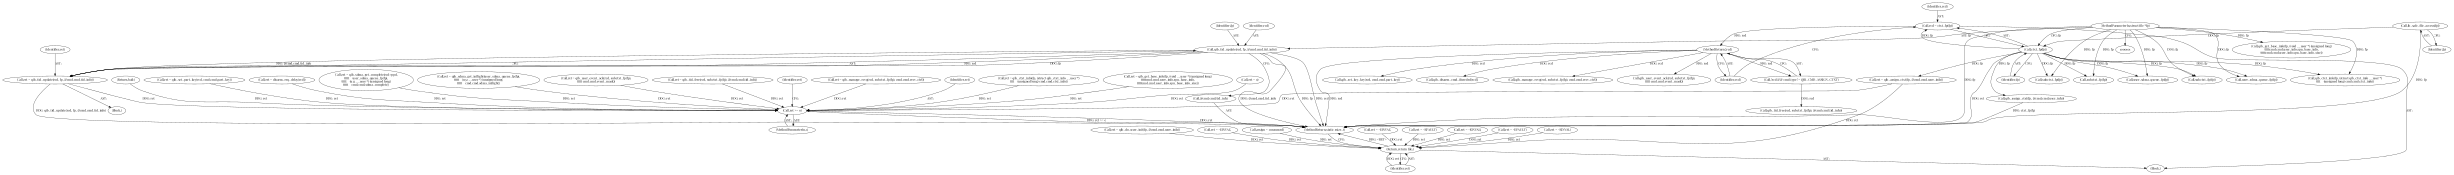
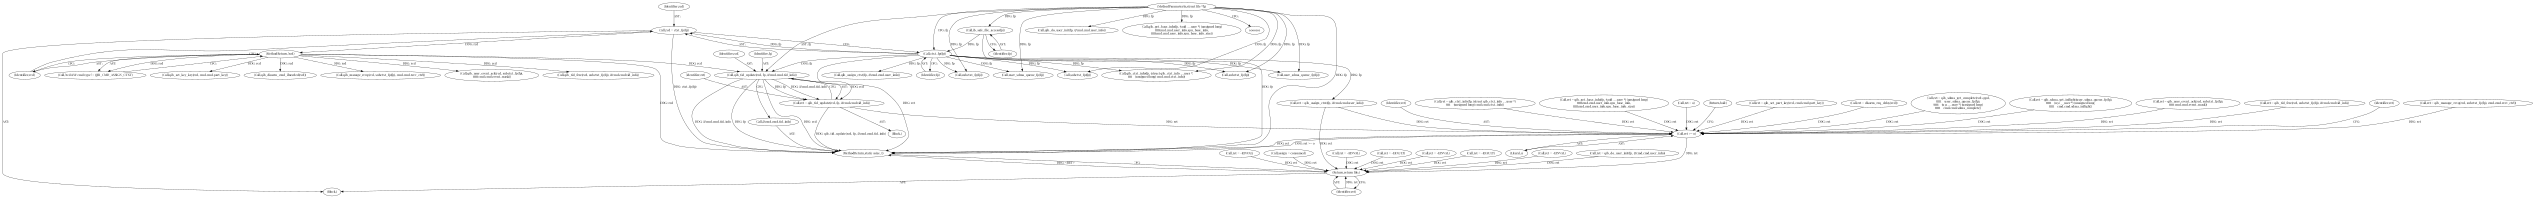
  digraph {
    fontname="Playfair Display"
    node [fontname="Playfair Display"]
    edge [fontname="Playfair Display"]
    n1 [label="(Call,qib_tid_update(rcd, fp, &cmd.cmd.tid_info))"]
    n2 [label="(Call,ret = qib_tid_update(rcd, fp, &cmd.cmd.tid_info))"]
    n3 [label="(Call,&cmd.cmd.tid_info)"]
    n4 [label="(MethodReturn,static ssize_t)"]
    n5 [label="(Call,ret >= 0)"]
    n6 [label="(Block,)"]
    n7 [label="(Return,return file;)"]
    n8 [label="(MethodReturn,!rcd)"]
    n9 [label="(Identifier,rcd)"]
    n10 [label="(Call,!rcd && cmd.type != QIB_CMD_ASSIGN_CTXT)"]
    n11 [label="(Call,qib_set_key_key(rcd, cmd.cmd.part_key))"]
    n12 [label="(Call,qib_disarm_cmd_ifneeded(rcd))"]
    n13 [label="(Call,qib_manage_rcvq(rcd, subctxt_fp(fp), cmd.cmd.recv_ctrl))"]
    n14 [label="(Call,qib_user_event_ack(rcd, subctxt_fp(fp),\n\t\t\t\t\t cmd.cmd.event_mask))"]
    n15 [label="(Call,qib_tid_free(rcd, subctxt_fp(fp), &cmd.cmd.tid_info))"]
    n16 [label="(Call,rcd = ctxt_fp(fp))"]
    n17 [label="(Call,ctxt_fp(fp))"]
    n18 [label="(Block,)"]
    n19 [label="(Identifier,fp)"]
    n20 [label="(Call,user_sdma_queue_fp(fp))"]
    n21 [label="(Call,subctxt_fp(fp))"]
    n22 [label="(Call,subctxt_fp(fp))"]
    n23 [label="(Call,user_sdma_queue_fp(fp))"]
    n24 [label="(Call,qib_assign_ctxt(fp, &cmd.cmd.user_info))"]
    n25 [label="(Call,qib_ctxt_info(fp, (struct qib_ctxt_info __user *)\n\t\t\t\t    (unsigned long) cmd.cmd.ctxt_info))"]
    n26 [label="(Call,subctxt_fp(fp))"]
    n27 [label="(Call,ret = qib_assign_ctxt(fp, &cmd.cmd.user_info))"]
+   n28 [label="(Call,qib_do_user_init(fp, &cmd.cmd.user_info))"]
    n29 [label="(Call,ib_safe_file_access(fp))"]
    n30 [label="(Identifier,fp)"]
    n31 [label="(MethodParameterIn,struct file *fp)"]
    n32 [label="(Call,qib_get_base_info(fp, (void __user *) (unsigned long)\n\t\t\t\t\tcmd.cmd.user_info.spu_base_info,\n\t\t\t\t\tcmd.cmd.user_info.spu_base_info_size))"]
    1000101
-   n34 [label="(MethodParameterIn,0)"]
+   n34 [label="(Literal,0)"]
    n35 [label="(Identifier,ret)"]
    n36 [label="(Identifier,ret)"]
    n37 [label="(Call,ret = qib_manage_rcvq(rcd, subctxt_fp(fp), cmd.cmd.recv_ctrl))"]
    n38 [label="(Identifier,ret)"]
    n39 [label="(Identifier,rcd)"]
    n40 [label="(Identifier,ret)"]
    n41 [label="(Call,ret = qib_ctxt_info(fp, (struct qib_ctxt_info __user *)\n\t\t\t\t    (unsigned long) cmd.cmd.ctxt_info))"]
    n42 [label="(Call,ret = qib_get_base_info(fp, (void __user *) (unsigned long)\n\t\t\t\t\tcmd.cmd.user_info.spu_base_info,\n\t\t\t\t\tcmd.cmd.user_info.spu_base_info_size))"]
    n43 [label="(Call,ret = -EINVAL)"]
    n44 [label="(Call,ret = 0)"]
    n45 [label="(Call,ret = qib_do_user_init(fp, &cmd.cmd.user_info))"]
    n46 [label="(Call,ret = -EINVAL)"]
    n47 [label="(Call,assign = consumed)"]
    n48 [label="(Identifier,fp)"]
    n49 [label="(Call,ret = -EINVAL)"]
    n50 [label="(Call,ret = -EFAULT)"]
    n51 [label="(Return,bail:)"]
    n52 [label="(Identifier,rcd)"]
    n53 [label="(Call,ret = -EINVAL)"]
    n54 [label="(Call,ret = -EFAULT)"]
    n55 [label="(Call,ret = qib_set_part_key(rcd, cmd.cmd.part_key))"]
    n56 [label="(Call,ret = disarm_req_delay(rcd))"]
    n57 [label="(Call,ret = qib_sdma_get_complete(rcd->ppd,\n\t\t\t\t\t    user_sdma_queue_fp(fp),\n\t\t\t\t\t    (u32 __user *) (unsigned long)\n\t\t\t\t\t    cmd.cmd.sdma_complete))"]
    n58 [label="(Call,ret = qib_sdma_get_inflight(user_sdma_queue_fp(fp),\n\t\t\t\t\t    (u32 __user *) (unsigned long)\n\t\t\t\t\t    cmd.cmd.sdma_inflight))"]
    n59 [label="(Call,ret = qib_user_event_ack(rcd, subctxt_fp(fp),\n\t\t\t\t\t cmd.cmd.event_mask))"]
    n60 [label="(Call,ret = qib_tid_free(rcd, subctxt_fp(fp), &cmd.cmd.tid_info))"]
    n1 -> n2 [label="AST: "]
    n1 -> n2 [label="DDG: rcd"]
    n1 -> n2 [label="DDG: fp"]
    n1 -> n2 [label="DDG: &cmd.cmd.tid_info"]
    n1 -> n3 [label="CFG: "]
    n1 -> n4 [label="DDG: rcd"]
    n1 -> n4 [label="DDG: &cmd.cmd.tid_info"]
    n1 -> n4 [label="DDG: fp"]
    n2 -> n1 [label="CFG: "]
    n2 -> n4 [label="DDG: qib_tid_update(rcd, fp, &cmd.cmd.tid_info)"]
    n2 -> n5 [label="DDG: ret"]
    n2 -> n6 [label="AST: "]
    n3 -> n4 [label="AST: "]
    n4 -> n7 [label="CFG: "]
    n5 -> n4 [label="DDG: ret >= 0"]
    n5 -> n4 [label="DDG: ret"]
+   n5 -> n7 [label="DDG: ret"]
    n5 -> n34 [label="AST: "]
    n7 -> n4 [label="DDG: <RET>"]
    n7 -> n18 [label="AST: "]
    n7 -> n35 [label="CFG: "]
+   n8 -> n1 [label="DDG: rcd"]
    n8 -> n4 [label="DDG: rcd"]
    n8 -> n9 [label="CFG: "]
    n8 -> n10 [label="AST: "]
    n8 -> n10 [label="DDG: rcd"]
    n8 -> n11 [label="DDG: rcd"]
    n8 -> n12 [label="DDG: rcd"]
    n8 -> n13 [label="DDG: rcd"]
    n8 -> n14 [label="DDG: rcd"]
-   n10 -> n15 [label="DDG: rcd"]
+   n8 -> n15 [label="DDG: rcd"]
    n9 -> n8 [label="AST: "]
    n9 -> n16 [label="CFG: "]
    n10 -> n8 [label="CFG: "]
-   n24 -> n4 [label="DDG: ctxt_fp(fp)"]
+   n16 -> n4 [label="DDG: ctxt_fp(fp)"]
    n16 -> n8 [label="DDG: rcd"]
    n16 -> n17 [label="CFG: "]
    n16 -> n18 [label="AST: "]
+   n17 -> n1 [label="DDG: fp"]
    n17 -> n4 [label="DDG: ret"]
    n17 -> n16 [label="AST: "]
    n17 -> n16 [label="DDG: fp"]
    n17 -> n19 [label="CFG: "]
    n17 -> n20 [label="DDG: fp"]
    n17 -> n21 [label="DDG: fp"]
    n17 -> n22 [label="DDG: fp"]
    n17 -> n23 [label="DDG: fp"]
    n17 -> n24 [label="DDG: fp"]
    n17 -> n25 [label="DDG: fp"]
    n17 -> n26 [label="DDG: fp"]
    n17 -> n27 [label="DDG: fp"]
    n19 -> n17 [label="AST: "]
    n27 -> n5 [label="DDG: ret"]
    n27 -> n7 [label="DDG: ret"]
    n29 -> n4 [label="DDG: fp"]
    n29 -> n17 [label="DDG: fp"]
    n29 -> n30 [label="CFG: "]
    n30 -> n29 [label="AST: "]
    n31 -> n1 [label="AST: fp"]
    n31 -> n4 [label="DDG: fp"]
    n31 -> n17 [label="CFG: fp"]
    n31 -> n20 [label="DDG: fp"]
    n31 -> n21 [label="DDG: fp"]
    n31 -> n22 [label="DDG: fp"]
    n31 -> n23 [label="DDG: fp"]
    n31 -> n25 [label="DDG: fp"]
    n31 -> n26 [label="DDG: fp"]
+   n31 -> n28 [label="DDG: fp"]
+   n31 -> n29 [label="DDG: fp"]
    n31 -> n32 [label="DDG: fp"]
    n31 -> 1000101 [label="CFG: "]
    n34 -> n5 [label="AST: "]
    n35 -> n7 [label="AST: "]
    n35 -> n7 [label="DDG: ret"]
    n36 -> n5 [label="CFG: "]
    n37 -> n5 [label="DDG: ret"]
    n38 -> n5 [label="AST: "]
    n39 -> n1 [label="AST: "]
    n40 -> n2 [label="AST: "]
    n41 -> n5 [label="DDG: ret"]
    n42 -> n5 [label="DDG: ret"]
    n43 -> n7 [label="DDG: ret"]
    n44 -> n5 [label="DDG: ret"]
    n45 -> n7 [label="DDG: ret"]
    n46 -> n7 [label="DDG: ret"]
    n47 -> n7 [label="DDG: ret"]
    n48 -> n1 [label="AST: "]
    n49 -> n7 [label="DDG: ret"]
    n50 -> n7 [label="DDG: ret"]
-   n51 -> n5 [label="DDG: ret"]
+   n51 -> n5 [label="CFG: "]
    n52 -> n16 [label="AST: "]
    n53 -> n7 [label="DDG: ret"]
    n54 -> n7 [label="DDG: ret"]
    n55 -> n5 [label="DDG: ret"]
    n56 -> n5 [label="DDG: ret"]
    n57 -> n5 [label="DDG: ret"]
    n58 -> n5 [label="DDG: ret"]
    n59 -> n5 [label="DDG: ret"]
    n60 -> n5 [label="DDG: ret"]
  }
